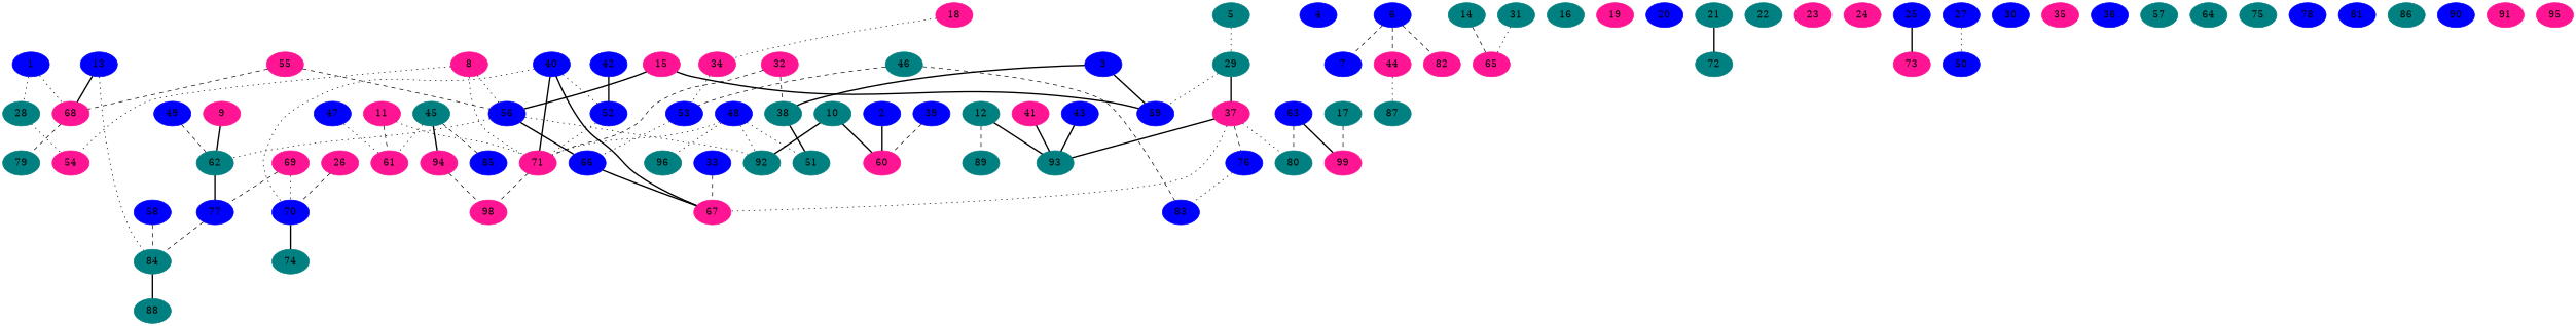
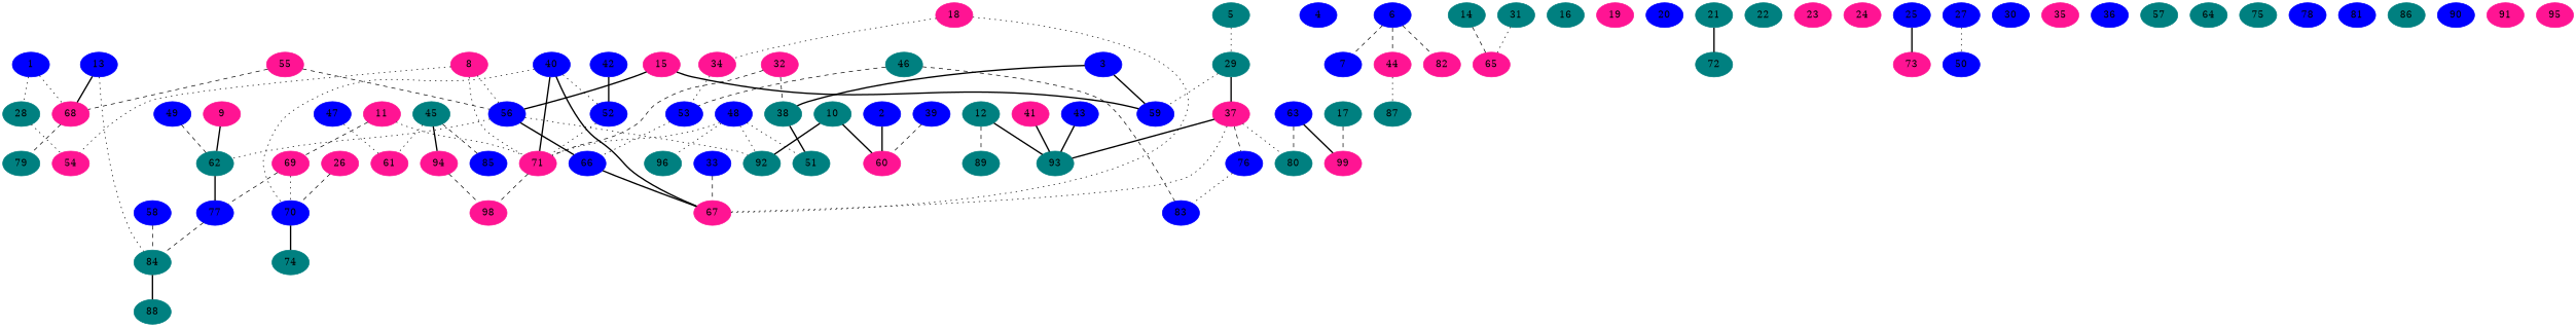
  graph {
    node [color=blue style=filled]
    edge [style=dotted]
    28 [color=teal]
    1
    68 [color=deeppink]
    54 [color=deeppink]
    79 [color=teal]
    60 [color=deeppink]
    2
    38 [color=teal]
    3
    59
    51 [color=teal]
    4
    5 [color=teal]
    29 [color=teal]
    37 [color=deeppink]
    6
    7
    44 [color=deeppink]
    82 [color=deeppink]
    87 [color=teal]
    8 [color=deeppink]
    56
    71 [color=deeppink]
    62 [color=teal]
    92 [color=teal]
    66
    9 [color=deeppink]
    77
    10 [color=teal]
    11 [color=deeppink]
    61 [color=deeppink]
    98 [color=deeppink]
    12 [color=teal]
    89 [color=teal]
    93 [color=teal]
    13
    84 [color=teal]
    88 [color=teal]
    14 [color=teal]
    65 [color=deeppink]
    15 [color=deeppink]
    16 [color=teal]
    17 [color=teal]
    n44 [color=deeppink label=99]
    18 [color=deeppink]
    34 [color=deeppink]
    67 [color=deeppink]
    53
    19 [color=deeppink]
    20
    21 [color=teal]
    72 [color=teal]
    22 [color=teal]
    23 [color=deeppink]
    24 [color=deeppink]
    73 [color=deeppink]
    25
    26 [color=deeppink]
    70
    74 [color=teal]
    27
    50
    76
    80 [color=teal]
    30
    31 [color=teal]
    32 [color=deeppink]
    33
    35 [color=deeppink]
    36
    83
    39
    40
    52
    41 [color=deeppink]
    42
    43
    45 [color=teal]
    85
    94 [color=deeppink]
    46 [color=teal]
    47
    48
    96 [color=teal]
    49
    55 [color=deeppink]
    57 [color=teal]
    58
    63
    64 [color=teal]
    69 [color=deeppink]
    75 [color=teal]
    78
    81
    86 [color=teal]
    90
    91 [color=deeppink]
    95 [color=deeppink]
    28 -- 54
    1 -- 28
    1 -- 68
    68 -- 79 [style=dashed]
    2 -- 60 [style=bold]
    38 -- 51 [style=bold]
    3 -- 38 [style=bold]
    3 -- 59 [style=bold]
    5 -- 29
    29 -- 59
    29 -- 37 [style=bold]
    37 -- 93 [style=bold]
    37 -- 67
    37 -- 76 [style=dashed]
    37 -- 80
    6 -- 7 [style=dashed]
    6 -- 44 [style=dashed]
    6 -- 82 [style=dashed]
    44 -- 87
    8 -- 54
    8 -- 56
    8 -- 71
    56 -- 62
    56 -- 92
    56 -- 66 [style=bold]
    71 -- 98 [style=dashed]
    62 -- 77 [style=bold]
    66 -- 67 [style=bold]
    9 -- 62 [style=bold]
    77 -- 84 [style=dashed]
    10 -- 60 [style=bold]
    10 -- 92 [style=bold]
    11 -- 71
-   11 -- 61 [style=dashed]
+   11 -- 69 [style=dashed]
    12 -- 89 [style=dashed]
    12 -- 93 [style=bold]
    13 -- 68 [style=bold]
    13 -- 84
    84 -- 88 [style=bold]
    14 -- 65 [style=dashed]
    15 -- 59 [style=bold]
    15 -- 56 [style=bold]
    17 -- n44 [style=dashed]
    18 -- 34
+   18 -- 67
    34 -- 53
    53 -- 66
    21 -- 72 [style=bold]
    25 -- 73 [style=bold]
    26 -- 70 [style=dashed]
    70 -- 74 [style=bold]
    27 -- 50
    76 -- 83
    31 -- 65
    32 -- 38 [style=dashed]
    32 -- 71 [style=dashed]
    33 -- 67 [style=dashed]
    39 -- 60 [style=dashed]
    40 -- 71 [style=bold]
    40 -- 67 [style=bold]
    40 -- 70
    40 -- 52
    52 -- 71
    41 -- 93 [style=bold]
    42 -- 52 [style=bold]
    43 -- 93 [style=bold]
    45 -- 61
    45 -- 85 [style=dashed]
    45 -- 94 [style=bold]
    94 -- 98 [style=dashed]
    46 -- 53 [style=dashed]
    46 -- 83 [style=dashed]
    47 -- 61
    48 -- 51
    48 -- 71
    48 -- 92
    48 -- 96
    49 -- 62 [style=dashed]
    55 -- 68 [style=dashed]
    55 -- 56 [style=dashed]
    58 -- 84 [style=dashed]
    63 -- n44 [style=bold]
    63 -- 80 [style=dashed]
    69 -- 77 [style=dashed]
    69 -- 70
  }
